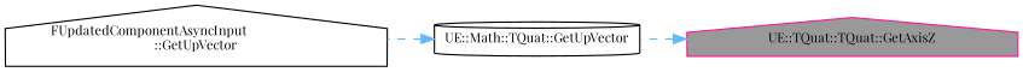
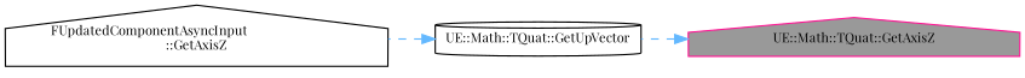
  digraph {
    fontname="Playfair Display"
    rankdir=RL
    node [color=black fillcolor=white fontname="Playfair Display" fontsize=10 shape=house style=filled]
    edge [color=steelblue1 dir=back fontname="Playfair Display" fontsize=10 labelfontname=Helvetica labelfontsize=10 style=dashed]
-   n1 [color=deeppink fillcolor=grey60 fontcolor=black height=0.2 label="UE::TQuat::TQuat::GetAxisZ" width=0.4]
+   n1 [color=deeppink fillcolor=grey60 fontcolor=black height=0.2 label="UE::Math::TQuat::GetAxisZ" width=0.4]
    n2 [height=0.2 label="UE::Math::TQuat::GetUpVector" shape=cylinder width=0.4]
-   n3 [height=0.2 label="FUpdatedComponentAsyncInput\l::GetUpVector" width=0.4]
+   n3 [height=0.2 label="FUpdatedComponentAsyncInput\l::GetAxisZ" width=0.4]
    n1 -> n2
    n2 -> n3
  }
